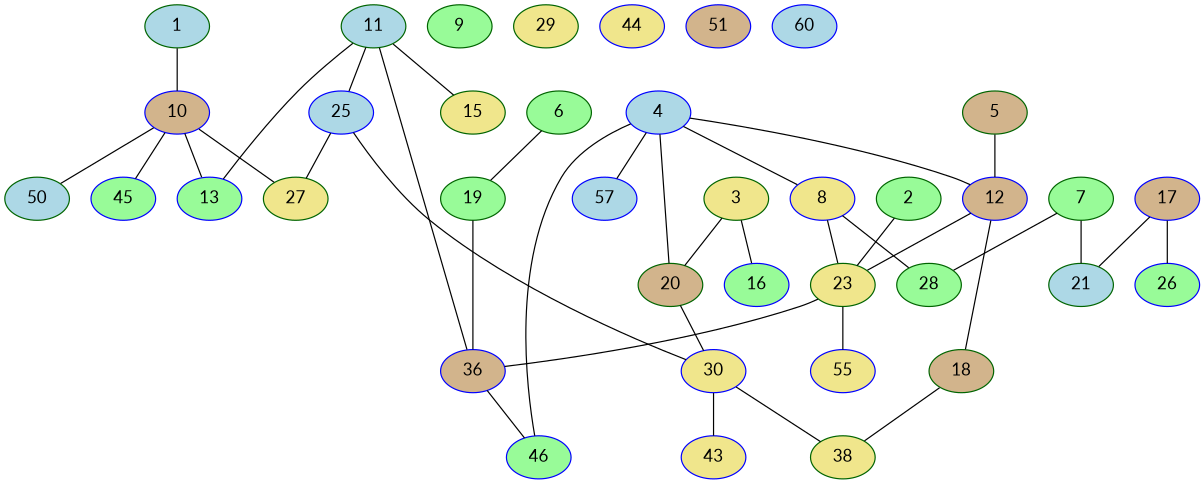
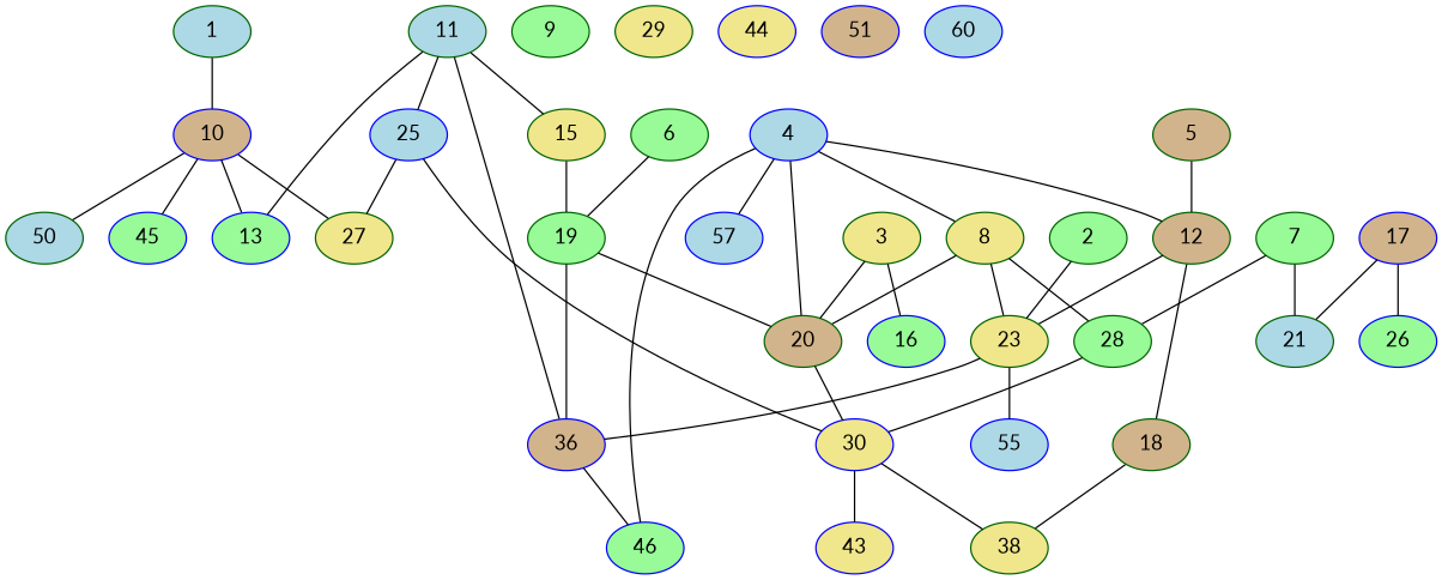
  graph {
    fontname=Lato
    node [color=darkgreen fillcolor=palegreen fontname=Lato style=filled]
    edge [fontname=Lato]
    1 [fillcolor=lightblue super="+35"]
    10 [color=blue fillcolor=tan super="+14"]
    13 [color=blue super="+22"]
    27 [fillcolor=khaki]
    45 [color=blue]
    50 [fillcolor=lightblue]
    2 [super="+40"]
    23 [fillcolor=khaki super="+58"]
    36 [color=blue fillcolor=tan super="+53"]
-   55 [color=blue fillcolor=khaki]
+   55 [color=blue fillcolor=lightblue]
    3 [fillcolor=khaki super="+56"]
    16 [color=blue super="+61"]
    20 [fillcolor=tan super="+34"]
    30 [color=blue fillcolor=khaki super="+62"]
    4 [color=blue fillcolor=lightblue super="+52"]
-   8 [color=blue fillcolor=khaki super="+54"]
-   12 [color=blue fillcolor=tan super="+32"]
+   8 [fillcolor=khaki super="+54"]
+   12 [fillcolor=tan super="+32"]
    46 [color=blue super="+47"]
    57 [color=blue fillcolor=lightblue]
    28
    18 [fillcolor=tan super="+59"]
    5 [fillcolor=tan super="+24"]
    19 [super="+37"]
    6
    7 [super="+41"]
    21 [fillcolor=lightblue]
    9
    11 [fillcolor=lightblue super="+42"]
    15 [fillcolor=khaki]
    25 [color=blue fillcolor=lightblue]
    38 [fillcolor=khaki super="+48"]
    26 [color=blue super="+31"]
    17 [color=blue fillcolor=tan super="+33"]
    43 [color=blue fillcolor=khaki super="+49"]
    29 [fillcolor=khaki]
    44 [color=blue fillcolor=khaki]
    51 [color=blue fillcolor=tan]
    60 [color=blue fillcolor=lightblue]
    1 -- 10
    10 -- 13
    10 -- 27
    10 -- 45
    10 -- 50
    2 -- 23
    23 -- 36
    23 -- 55
    36 -- 46
    3 -- 16
    3 -- 20
    20 -- 30
    30 -- 38
    30 -- 43
    4 -- 20
    4 -- 8
    4 -- 12
    4 -- 46 [weight=2]
    4 -- 57
    8 -- 23
+   8 -- 20
    8 -- 28
    12 -- 23
    12 -- 18
+   28 -- 30
    18 -- 38
    5 -- 12 [weight=2]
    19 -- 36
+   19 -- 20
    6 -- 19
    7 -- 28
    7 -- 21
    11 -- 13
    11 -- 36
    11 -- 15
    11 -- 25
+   15 -- 19
    25 -- 27
    25 -- 30
    17 -- 21
    17 -- 26
  }
